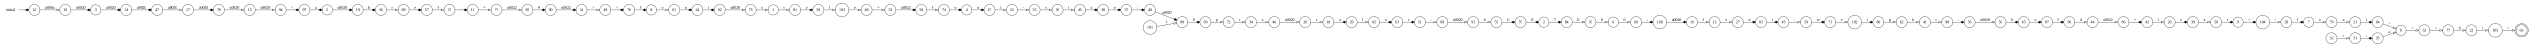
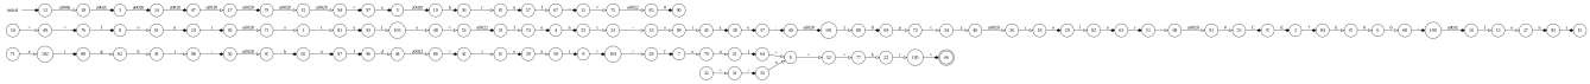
  digraph {
    fontname="Liberation Serif"
    rankdir=LR
    node [fontname="Liberation Serif" shape=circle]
    edge [arrowhead=onormal fontname="Liberation Serif"]
    0
    52
    77
    22
    1
    81
    93
    103
    2
    84
    95
    6
    3
    14
    47
    17
    4
    25
    23
    33
    5
    19
    36
    89
    60
    100
    16
    7
    79
    21
    64
    8
    61
    24
    92
    9
    104
    28
    10
    11
    75
    85
    90
    12
    initial [shape=plaintext]
    13
    27
    83
    43
    78
    15
    94
    97
    18
    29
    82
    63
    57
    20
    39
    50
    32
    31
    105
    66 [shape=doublecircle]
    99
    45
    73
    26
-   59
    51
    30
    65
    87
    96
    35
    38
    34
    46
    67
    37
    40
    101
    88
    69
    41
    98
    56
    42
    71
    102
    44
    86
    48
    53
    58
    74
    49
    76
    68
    91
    55
    54
    70
    80
    62
    72
    0 -> 52 [label=">"]
    52 -> 77 [label="<"]
    77 -> 22 [label=b]
    22 -> 105 [label=r]
    1 -> 81 [label=t]
    81 -> 93 [arrowhead=diamond label=y]
    93 -> 103 [label=l]
    103 -> 48 [label=e]
    2 -> 84 [arrowhead=diamond label=7]
    84 -> 95 [label=E]
    95 -> 6 [label=0]
    6 -> 60 [label=0]
    3 -> 14 [arrowhead=diamond label="\u0020"]
    14 -> 47 [arrowhead=diamond label="\u0020"]
    47 -> 17 [label="\u0020"]
    17 -> 78 [arrowhead=diamond label="\u0020"]
    4 -> 25 [arrowhead=diamond label=n]
    25 -> 23 [label=t]
    23 -> 33 [label="-"]
    33 -> 99 [label=s]
    5 -> 19 [arrowhead=diamond label="\u0020"]
    19 -> 36 [arrowhead=diamond label=h]
    36 -> 89 [label=r]
    89 -> 57 [arrowhead=diamond label=e]
    60 -> 100 [arrowhead=diamond label=";"]
    100 -> 16 [arrowhead=diamond label="\u0020"]
    16 -> 13 [label=f]
    7 -> 79 [label=o]
    79 -> 21 [label=n]
    21 -> 64 [arrowhead=diamond label=t]
    64 -> 0 [label=">"]
    8 -> 61 [label=o]
    61 -> 24 [arrowhead=diamond label=n]
    24 -> 92 [arrowhead=diamond label=t]
    92 -> 73 [label="\u0020"]
    9 -> 104 [arrowhead=diamond label="<"]
    104 -> 28 [label="/"]
    28 -> 7 [arrowhead=diamond label=f]
    10 -> 3 [arrowhead=diamond label="\u0020"]
    11 -> 75 [label="="]
    75 -> 85 [label="\u0022"]
    85 -> 90 [arrowhead=diamond label="#"]
-   90 -> 54 [arrowhead=diamond label="\u0022"]
    12 -> 10 [label="\u000a"]
    initial -> 12 [arrowhead=diamond]
    13 -> 27 [label=o]
    27 -> 83 [arrowhead=diamond label=n]
    83 -> 43 [arrowhead=diamond label=t]
-   43 -> 59 [label="-"]
    78 -> 15 [label="\u0020"]
    15 -> 94 [label="\u0020"]
    94 -> 97 [arrowhead=diamond label="<"]
    97 -> 5 [arrowhead=diamond label=a]
    18 -> 29 [arrowhead=diamond label=o]
    29 -> 82 [label=l]
    82 -> 63 [arrowhead=diamond label=o]
    63 -> 51 [arrowhead=diamond label=r]
    57 -> 67 [label=f]
    20 -> 39 [arrowhead=diamond label=e]
    39 -> 50 [label=x]
    50 -> 9 [arrowhead=diamond label=t]
    32 -> 31 [label="<"]
    31 -> 35 [arrowhead=diamond label="/"]
-   105 -> 66 [label=">"]
+   105 -> 66 [arrowhead=diamond label=">"]
    99 -> 45 [label=i]
    45 -> 38 [arrowhead=diamond label=z]
    73 -> 1 [label=s]
    26 -> 18 [label=c]
-   59 -> 71 [arrowhead=diamond label=w]
    51 -> 68 [label=":"]
    30 -> 65 [arrowhead=diamond label=b]
    65 -> 87 [arrowhead=diamond label=o]
    87 -> 96 [arrowhead=diamond label=l]
    96 -> 44 [label=d]
    35 -> 0 [label=a]
    38 -> 37 [arrowhead=diamond label=e]
    34 -> 46 [label=z]
    46 -> 26 [label="\u0020"]
    67 -> 11 [arrowhead=diamond label=_]
    37 -> 40 [arrowhead=diamond label=":"]
-   40 -> 88 [arrowhead=diamond label="\u0020"]
+   40 -> 101 [arrowhead=diamond label="\u0020"]
    101 -> 88 [label=1]
    88 -> 69 [arrowhead=diamond label=0]
    69 -> 72 [label=p]
    41 -> 98 [label=t]
    98 -> 56 [arrowhead=diamond label=":"]
    56 -> 30 [label="\u0020"]
    42 -> 20 [label=i]
    71 -> 102 [label=e]
    102 -> 80 [arrowhead=diamond label=i]
    44 -> 86 [label="\u0022"]
    86 -> 42 [arrowhead=diamond label=">"]
    48 -> 53 [label="="]
    53 -> 58 [arrowhead=diamond label="\u0022"]
    58 -> 74 [label=f]
    74 -> 4 [arrowhead=diamond label=o]
    49 -> 76 [arrowhead=diamond label="<"]
    76 -> 8 [arrowhead=diamond label=f]
    68 -> 91 [label="\u0020"]
    91 -> 55 [label="#"]
    55 -> 70 [arrowhead=diamond label=C]
    54 -> 49 [label=">"]
    70 -> 2 [arrowhead=diamond label=E]
    80 -> 62 [label=g]
    62 -> 41 [label=h]
    72 -> 34 [label=t]
  }
